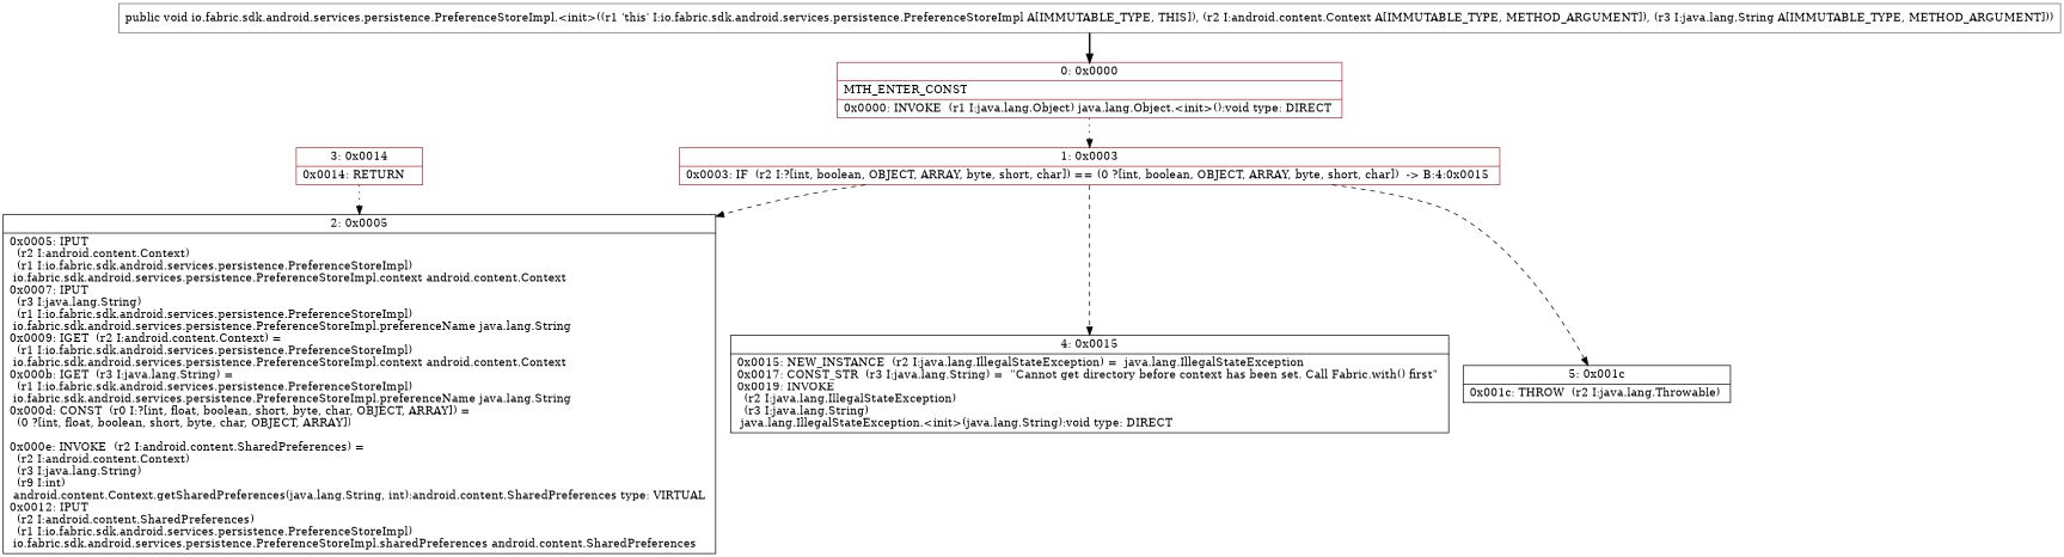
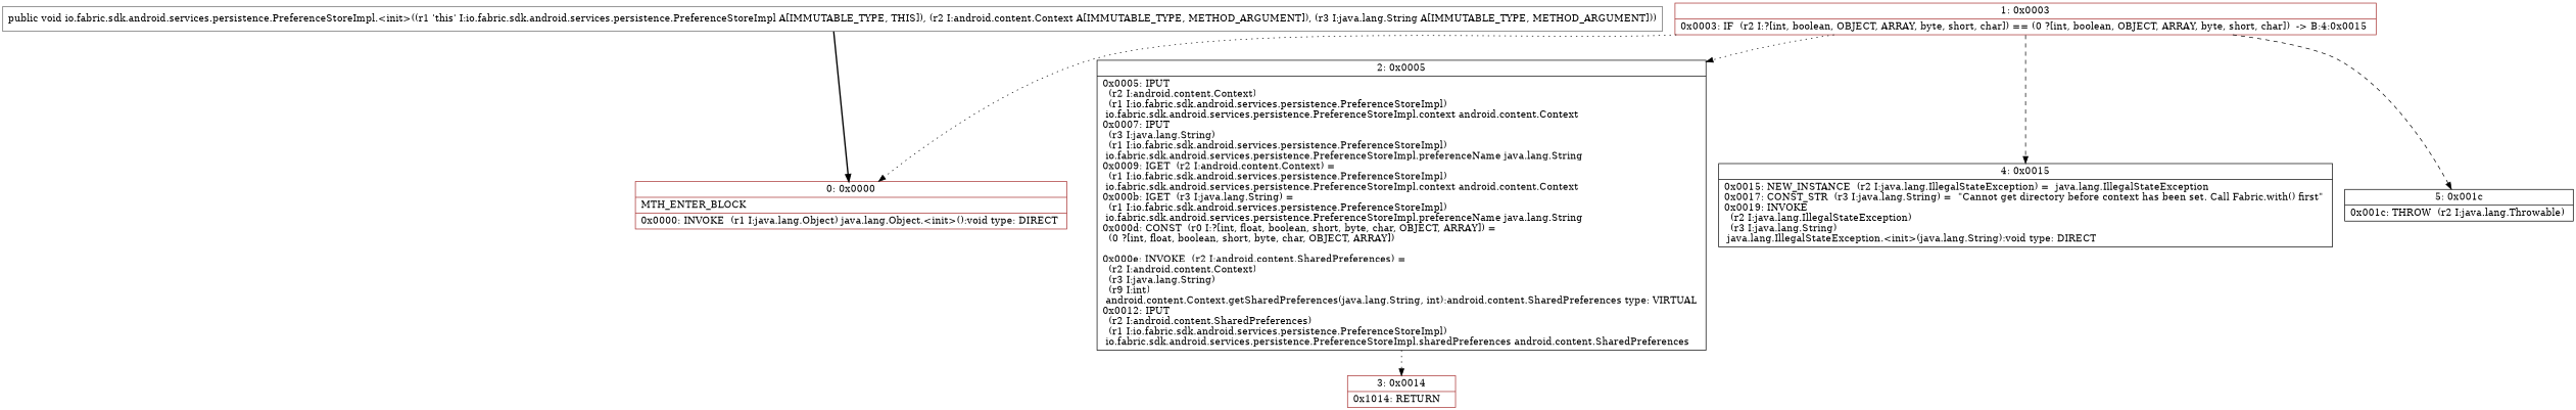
  digraph {
    node [color=brown shape=record]
    edge [style=dashed]
-   n1 [label="{0\:\ 0x0000|MTH_ENTER_CONST\l|0x0000: INVOKE  (r1 I:java.lang.Object) java.lang.Object.\<init\>():void type: DIRECT \l}"]
+   n1 [label="{0\:\ 0x0000|MTH_ENTER_BLOCK\l|0x0000: INVOKE  (r1 I:java.lang.Object) java.lang.Object.\<init\>():void type: DIRECT \l}"]
    n2 [label="{1\:\ 0x0003|0x0003: IF  (r2 I:?[int, boolean, OBJECT, ARRAY, byte, short, char]) == (0 ?[int, boolean, OBJECT, ARRAY, byte, short, char])  \-\> B:4:0x0015 \l}"]
    n3 [color=black label="{2\:\ 0x0005|0x0005: IPUT  \l  (r2 I:android.content.Context)\l  (r1 I:io.fabric.sdk.android.services.persistence.PreferenceStoreImpl)\l io.fabric.sdk.android.services.persistence.PreferenceStoreImpl.context android.content.Context \l0x0007: IPUT  \l  (r3 I:java.lang.String)\l  (r1 I:io.fabric.sdk.android.services.persistence.PreferenceStoreImpl)\l io.fabric.sdk.android.services.persistence.PreferenceStoreImpl.preferenceName java.lang.String \l0x0009: IGET  (r2 I:android.content.Context) = \l  (r1 I:io.fabric.sdk.android.services.persistence.PreferenceStoreImpl)\l io.fabric.sdk.android.services.persistence.PreferenceStoreImpl.context android.content.Context \l0x000b: IGET  (r3 I:java.lang.String) = \l  (r1 I:io.fabric.sdk.android.services.persistence.PreferenceStoreImpl)\l io.fabric.sdk.android.services.persistence.PreferenceStoreImpl.preferenceName java.lang.String \l0x000d: CONST  (r0 I:?[int, float, boolean, short, byte, char, OBJECT, ARRAY]) = \l  (0 ?[int, float, boolean, short, byte, char, OBJECT, ARRAY])\l \l0x000e: INVOKE  (r2 I:android.content.SharedPreferences) = \l  (r2 I:android.content.Context)\l  (r3 I:java.lang.String)\l  (r9 I:int)\l android.content.Context.getSharedPreferences(java.lang.String, int):android.content.SharedPreferences type: VIRTUAL \l0x0012: IPUT  \l  (r2 I:android.content.SharedPreferences)\l  (r1 I:io.fabric.sdk.android.services.persistence.PreferenceStoreImpl)\l io.fabric.sdk.android.services.persistence.PreferenceStoreImpl.sharedPreferences android.content.SharedPreferences \l}"]
    n4 [color=black label="{4\:\ 0x0015|0x0015: NEW_INSTANCE  (r2 I:java.lang.IllegalStateException) =  java.lang.IllegalStateException \l0x0017: CONST_STR  (r3 I:java.lang.String) =  \"Cannot get directory before context has been set. Call Fabric.with() first\" \l0x0019: INVOKE  \l  (r2 I:java.lang.IllegalStateException)\l  (r3 I:java.lang.String)\l java.lang.IllegalStateException.\<init\>(java.lang.String):void type: DIRECT \l}"]
    n5 [color=black label="{5\:\ 0x001c|0x001c: THROW  (r2 I:java.lang.Throwable) \l}"]
-   n6 [label="{3\:\ 0x0014|0x0014: RETURN   \l}"]
+   n6 [label="{3\:\ 0x0014|0x1014: RETURN   \l}"]
    n7 [color=gray40 label="{public void io.fabric.sdk.android.services.persistence.PreferenceStoreImpl.\<init\>((r1 'this' I:io.fabric.sdk.android.services.persistence.PreferenceStoreImpl A[IMMUTABLE_TYPE, THIS]), (r2 I:android.content.Context A[IMMUTABLE_TYPE, METHOD_ARGUMENT]), (r3 I:java.lang.String A[IMMUTABLE_TYPE, METHOD_ARGUMENT])) }"]
-   n1 -> n2 [style=dotted]
-   n2 -> n3
+   n2 -> n1 [style=dotted]
+   n2 -> n3 [style=dotted]
    n2 -> n4
    n2 -> n5
-   n6 -> n3 [style=dotted]
+   n3 -> n6 [style=dotted]
    n7 -> n1 [style=bold]
  }
